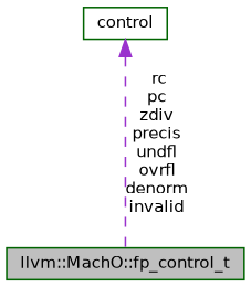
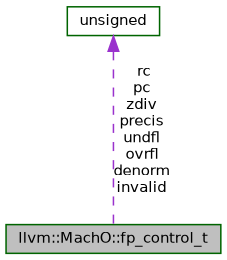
  digraph {
    node [color=darkgreen fontname=Helvetica fontsize=10 shape=record]
    n1 [fillcolor=grey75 fontcolor=black height=0.2 label="llvm::MachO::fp_control_t" style=filled width=0.4]
-   n2 [height=0.2 label=control width=0.4]
+   n2 [height=0.2 label=unsigned width=0.4]
    n2 -> n1 [color=darkorchid3 dir=back fontname=Helvetica fontsize=10 label=" rc\npc\nzdiv\nprecis\nundfl\novrfl\ndenorm\ninvalid" labelfontname=Helvetica labelfontsize=10 style=dashed]
  }
